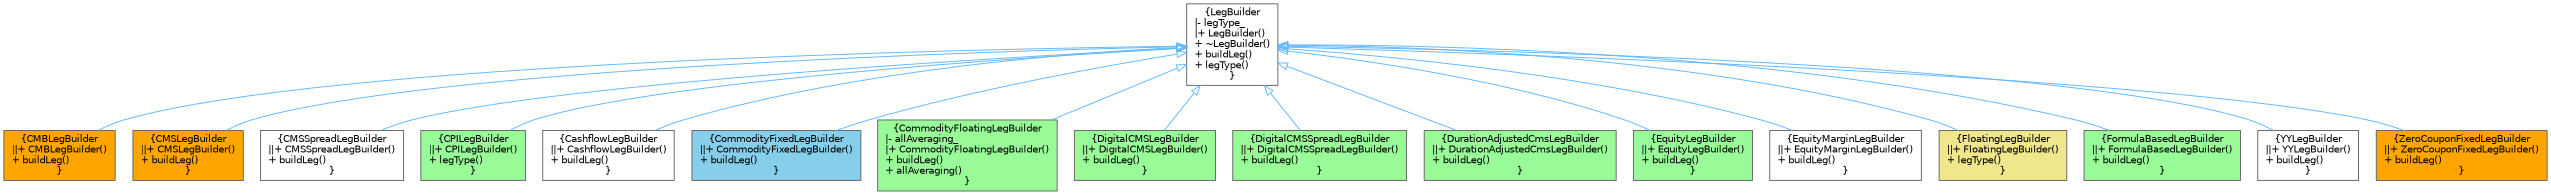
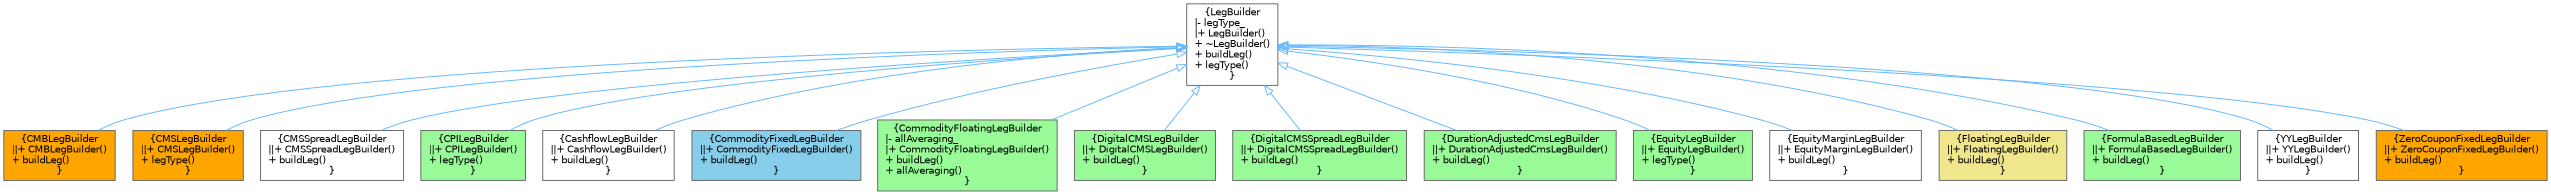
  digraph {
    node [color=gray40 fillcolor=palegreen fontname=Helvetica fontsize=10 shape=box style=filled]
    edge [arrowtail=onormal color=steelblue1 dir=back fontname=Helvetica fontsize=10 labelfontname=Helvetica labelfontsize=10 style=solid]
    n1 [fillcolor=white fontcolor=black height=0.2 label="{LegBuilder\n|- legType_\l|+ LegBuilder()\l+ ~LegBuilder()\l+ buildLeg()\l+ legType()\l}" width=0.4]
    n2 [fillcolor=orange height=0.2 label="{CMBLegBuilder\n||+ CMBLegBuilder()\l+ buildLeg()\l}" width=0.4]
-   n3 [fillcolor=orange height=0.2 label="{CMSLegBuilder\n||+ CMSLegBuilder()\l+ buildLeg()\l}" width=0.4]
+   n3 [fillcolor=orange height=0.2 label="{CMSLegBuilder\n||+ CMSLegBuilder()\l+ legType()\l}" width=0.4]
    n4 [fillcolor=white height=0.2 label="{CMSSpreadLegBuilder\n||+ CMSSpreadLegBuilder()\l+ buildLeg()\l}" width=0.4]
    n5 [height=0.2 label="{CPILegBuilder\n||+ CPILegBuilder()\l+ legType()\l}" width=0.4]
    n6 [fillcolor=white height=0.2 label="{CashflowLegBuilder\n||+ CashflowLegBuilder()\l+ buildLeg()\l}" width=0.4]
    n7 [fillcolor=skyblue height=0.2 label="{CommodityFixedLegBuilder\n||+ CommodityFixedLegBuilder()\l+ buildLeg()\l}" width=0.4]
    n8 [height=0.2 label="{CommodityFloatingLegBuilder\n|- allAveraging_\l|+ CommodityFloatingLegBuilder()\l+ buildLeg()\l+ allAveraging()\l}" width=0.4]
    n9 [height=0.2 label="{DigitalCMSLegBuilder\n||+ DigitalCMSLegBuilder()\l+ buildLeg()\l}" width=0.4]
    n10 [height=0.2 label="{DigitalCMSSpreadLegBuilder\n||+ DigitalCMSSpreadLegBuilder()\l+ buildLeg()\l}" width=0.4]
    n11 [height=0.2 label="{DurationAdjustedCmsLegBuilder\n||+ DurationAdjustedCmsLegBuilder()\l+ buildLeg()\l}" width=0.4]
-   n12 [height=0.2 label="{EquityLegBuilder\n||+ EquityLegBuilder()\l+ buildLeg()\l}" width=0.4]
+   n12 [height=0.2 label="{EquityLegBuilder\n||+ EquityLegBuilder()\l+ legType()\l}" width=0.4]
    n13 [fillcolor=white height=0.2 label="{EquityMarginLegBuilder\n||+ EquityMarginLegBuilder()\l+ buildLeg()\l}" width=0.4]
-   n14 [fillcolor=khaki height=0.2 label="{FloatingLegBuilder\n||+ FloatingLegBuilder()\l+ legType()\l}" width=0.4]
+   n14 [fillcolor=khaki height=0.2 label="{FloatingLegBuilder\n||+ FloatingLegBuilder()\l+ buildLeg()\l}" width=0.4]
    n15 [height=0.2 label="{FormulaBasedLegBuilder\n||+ FormulaBasedLegBuilder()\l+ buildLeg()\l}" width=0.4]
    n16 [fillcolor=white height=0.2 label="{YYLegBuilder\n||+ YYLegBuilder()\l+ buildLeg()\l}" width=0.4]
    n17 [fillcolor=orange height=0.2 label="{ZeroCouponFixedLegBuilder\n||+ ZeroCouponFixedLegBuilder()\l+ buildLeg()\l}" width=0.4]
    n1 -> n2
    n1 -> n3
    n1 -> n4
    n1 -> n5
    n1 -> n6
    n1 -> n7
    n1 -> n8
    n1 -> n9
    n1 -> n10
    n1 -> n11
    n1 -> n12
    n1 -> n13
    n1 -> n14
    n1 -> n15
    n1 -> n16
    n1 -> n17
  }
